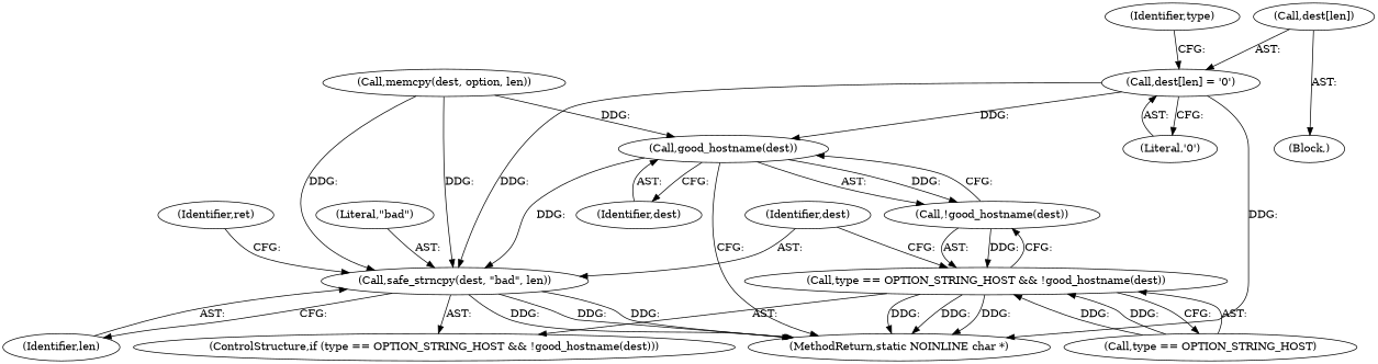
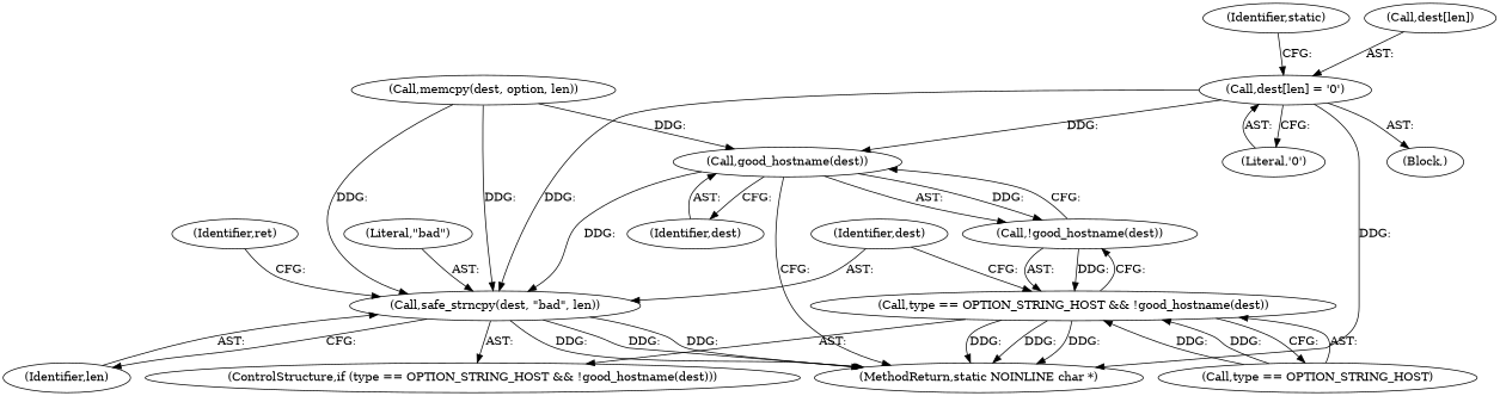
  digraph {
    n1 [label="(Call,dest[len] = '\0')"]
    n2 [label="(Call,good_hostname(dest))"]
    n3 [label="(Call,safe_strncpy(dest, \"bad\", len))"]
    n4 [label="(MethodReturn,static NOINLINE char *)"]
    n5 [label="(Literal,'\0')"]
    n6 [label="(Block,)"]
    n7 [label="(Call,!good_hostname(dest))"]
    n8 [label="(Identifier,dest)"]
    n9 [label="(ControlStructure,if (type == OPTION_STRING_HOST && !good_hostname(dest)))"]
    n10 [label="(Identifier,len)"]
    n11 [label="(Call,type == OPTION_STRING_HOST && !good_hostname(dest))"]
    n12 [label="(Call,type == OPTION_STRING_HOST)"]
    n13 [label="(Call,memcpy(dest, option, len))"]
-   n14 [label="(Identifier,type)"]
+   n14 [label="(Identifier,static)"]
    n15 [label="(Call,dest[len])"]
    n16 [label="(Identifier,dest)"]
    n17 [label="(Literal,\"bad\")"]
    n18 [label="(Identifier,ret)"]
    n1 -> n2 [label="DDG: "]
    n1 -> n3 [label="DDG: "]
    n1 -> n4 [label="DDG: "]
    n1 -> n5 [label="CFG: "]
-   n15 -> n6 [label="AST: "]
+   n1 -> n6 [label="AST: "]
    n2 -> n3 [label="DDG: "]
    n2 -> n4 [label="CFG: "]
    n2 -> n7 [label="AST: "]
    n2 -> n7 [label="DDG: "]
    n2 -> n8 [label="CFG: "]
    n3 -> n4 [label="DDG: "]
    n3 -> n4 [label="DDG: "]
    n3 -> n4 [label="DDG: "]
    n3 -> n9 [label="AST: "]
    n3 -> n10 [label="CFG: "]
    n5 -> n1 [label="AST: "]
    n7 -> n2 [label="CFG: "]
    n7 -> n11 [label="AST: "]
    n7 -> n11 [label="DDG: "]
    n8 -> n2 [label="AST: "]
    n10 -> n3 [label="AST: "]
    n11 -> n4 [label="DDG: "]
    n11 -> n4 [label="DDG: "]
    n11 -> n4 [label="DDG: "]
    n11 -> n7 [label="CFG: "]
    n11 -> n9 [label="AST: "]
    n11 -> n12 [label="CFG: "]
    n12 -> n11 [label="AST: "]
    n12 -> n11 [label="DDG: "]
    n12 -> n11 [label="DDG: "]
    n13 -> n2 [label="DDG: "]
    n13 -> n3 [label="DDG: "]
    n13 -> n3 [label="DDG: "]
    n14 -> n1 [label="CFG: "]
    n15 -> n1 [label="AST: "]
    n16 -> n3 [label="AST: "]
    n16 -> n11 [label="CFG: "]
    n17 -> n3 [label="AST: "]
    n18 -> n3 [label="CFG: "]
  }
